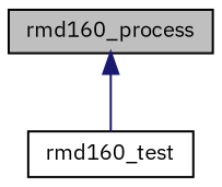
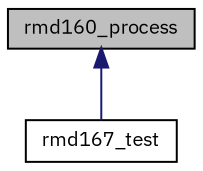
  digraph {
    rankdir=TB
    fontname="IBM Plex Sans"
    node [color=black fontname="IBM Plex Sans" fontsize=10 shape=record style=filled]
    n1 [fillcolor=grey75 fontcolor=black height=0.2 label=rmd160_process width=0.4]
-   n2 [fillcolor=white height=0.2 label=rmd160_test width=0.4]
+   n2 [fillcolor=white height=0.2 label=rmd167_test width=0.4]
    n1 -> n2 [color=midnightblue dir=back fontname="IBM Plex Sans" fontsize=10 labelfontname=Helvetica labelfontsize=10 style=solid]
  }
